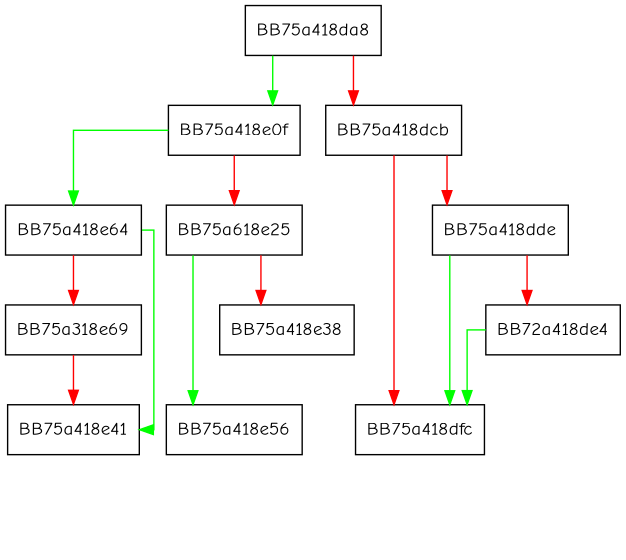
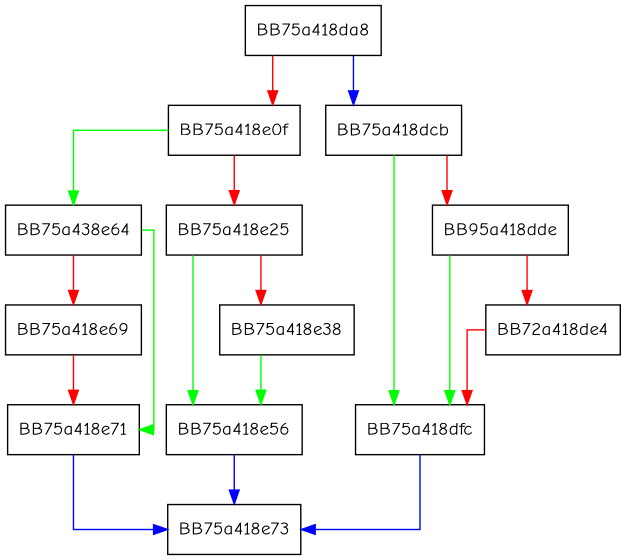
  digraph {
    fontname="Comic Neue"
    splines=ortho
    node [fontname="Comic Neue" shape=box]
    edge [color=red fontname="Comic Neue"]
    BB75a418da8
    BB75a418e0f
    BB75a418dcb
-   BB75a418e64
-   BB75a418e25 [label=BB75a618e25]
+   BB75a418e64 [label=BB75a438e64]
+   BB75a418e25
    BB75a418dfc
-   BB75a418dde
-   BB75a418e71 [label=BB75a418e41]
-   BB75a418e69 [label=BB75a318e69]
+   BB75a418dde [label=BB95a418dde]
+   BB75a418e71
+   BB75a418e69
    BB75a418e56
    BB75a418e38
+   BB75a418e73
    n13 [label=BB72a418de4]
-   BB75a418da8 -> BB75a418e0f [color=green]
-   BB75a418da8 -> BB75a418dcb
+   BB75a418da8 -> BB75a418e0f
+   BB75a418da8 -> BB75a418dcb [color=blue]
    BB75a418e0f -> BB75a418e64 [color=green]
    BB75a418e0f -> BB75a418e25
-   BB75a418dcb -> BB75a418dfc
+   BB75a418dcb -> BB75a418dfc [color=green]
    BB75a418dcb -> BB75a418dde
    BB75a418e64 -> BB75a418e71 [color=green]
    BB75a418e64 -> BB75a418e69
    BB75a418e25 -> BB75a418e56 [color=green]
    BB75a418e25 -> BB75a418e38
+   BB75a418dfc -> BB75a418e73 [color=blue]
    BB75a418dde -> BB75a418dfc [color=green]
    BB75a418dde -> n13
+   BB75a418e71 -> BB75a418e73 [color=blue]
    BB75a418e69 -> BB75a418e71
-   n13 -> BB75a418dfc [color=green]
+   BB75a418e56 -> BB75a418e73 [color=blue]
+   BB75a418e38 -> BB75a418e56 [color=green]
+   n13 -> BB75a418dfc
  }
